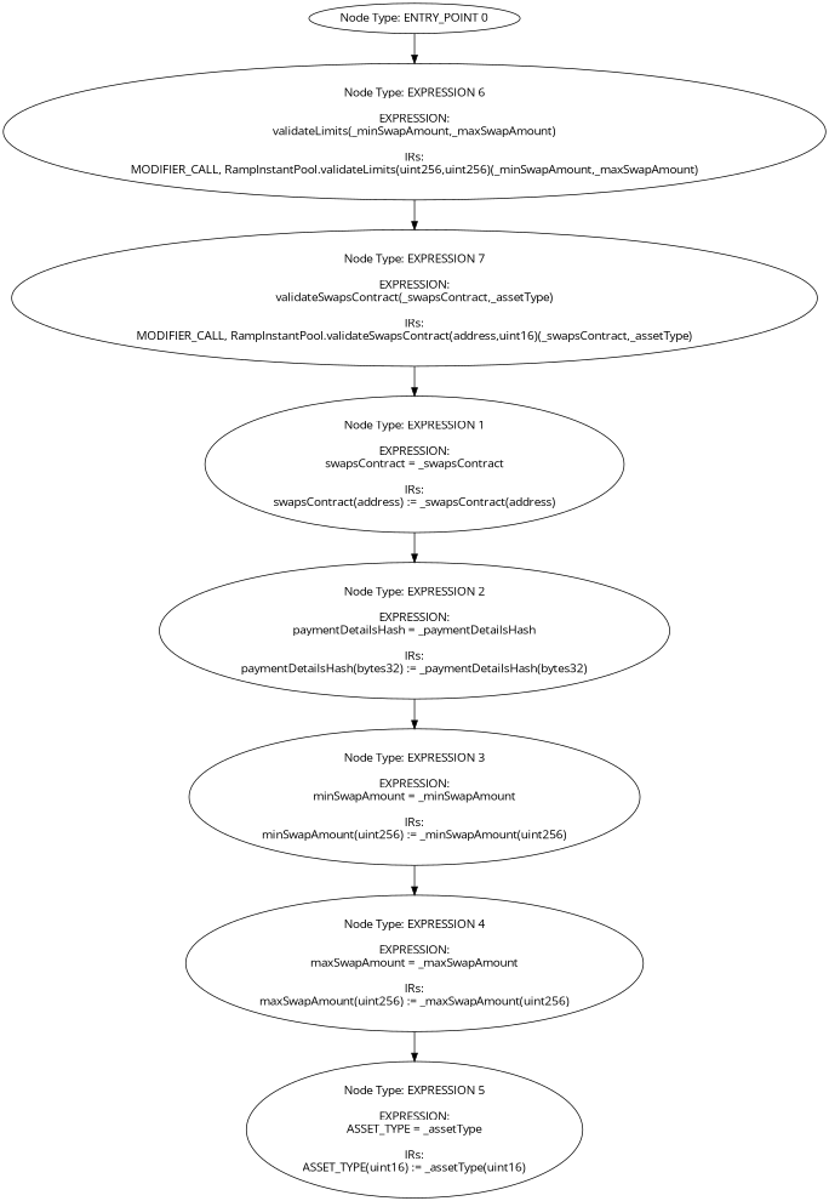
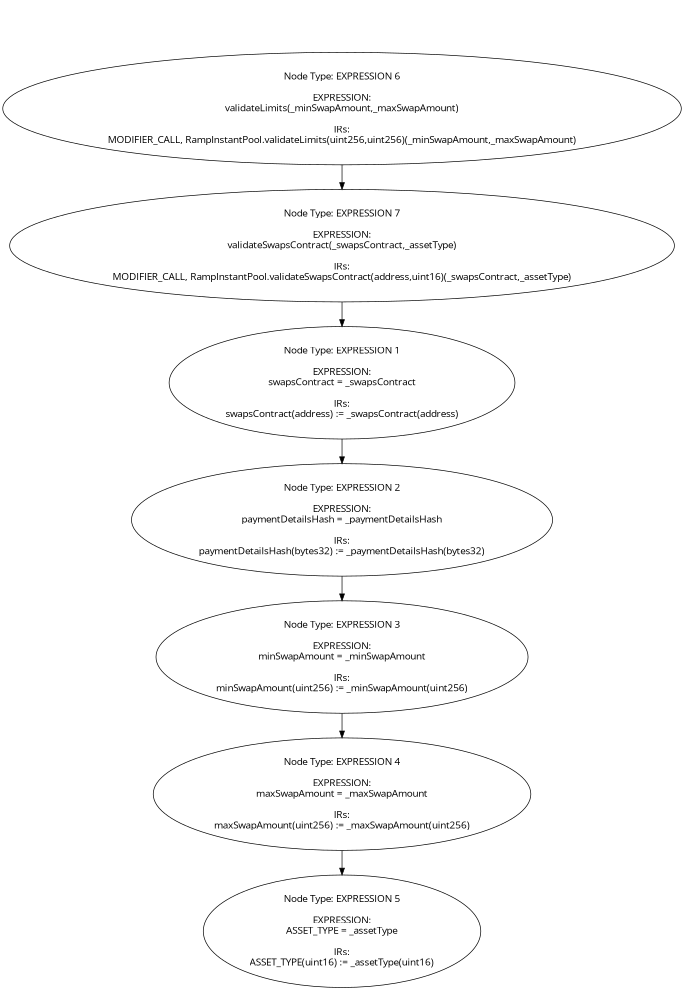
  digraph {
    fontname="Open Sans"
    node [fontname="Open Sans"]
    edge [fontname="Open Sans"]
-   n1 [label="Node Type: ENTRY_POINT 0\n"]
    n2 [label="Node Type: EXPRESSION 6\n\nEXPRESSION:\nvalidateLimits(_minSwapAmount,_maxSwapAmount)\n\nIRs:\nMODIFIER_CALL, RampInstantPool.validateLimits(uint256,uint256)(_minSwapAmount,_maxSwapAmount)"]
    n3 [label="Node Type: EXPRESSION 7\n\nEXPRESSION:\nvalidateSwapsContract(_swapsContract,_assetType)\n\nIRs:\nMODIFIER_CALL, RampInstantPool.validateSwapsContract(address,uint16)(_swapsContract,_assetType)"]
    n4 [label="Node Type: EXPRESSION 1\n\nEXPRESSION:\nswapsContract = _swapsContract\n\nIRs:\nswapsContract(address) := _swapsContract(address)"]
    n5 [label="Node Type: EXPRESSION 2\n\nEXPRESSION:\npaymentDetailsHash = _paymentDetailsHash\n\nIRs:\npaymentDetailsHash(bytes32) := _paymentDetailsHash(bytes32)"]
    n6 [label="Node Type: EXPRESSION 3\n\nEXPRESSION:\nminSwapAmount = _minSwapAmount\n\nIRs:\nminSwapAmount(uint256) := _minSwapAmount(uint256)"]
    n7 [label="Node Type: EXPRESSION 4\n\nEXPRESSION:\nmaxSwapAmount = _maxSwapAmount\n\nIRs:\nmaxSwapAmount(uint256) := _maxSwapAmount(uint256)"]
    n8 [label="Node Type: EXPRESSION 5\n\nEXPRESSION:\nASSET_TYPE = _assetType\n\nIRs:\nASSET_TYPE(uint16) := _assetType(uint16)"]
-   n1 -> n2
    n2 -> n3
    n3 -> n4
    n4 -> n5
    n5 -> n6
    n6 -> n7
    n7 -> n8
  }
